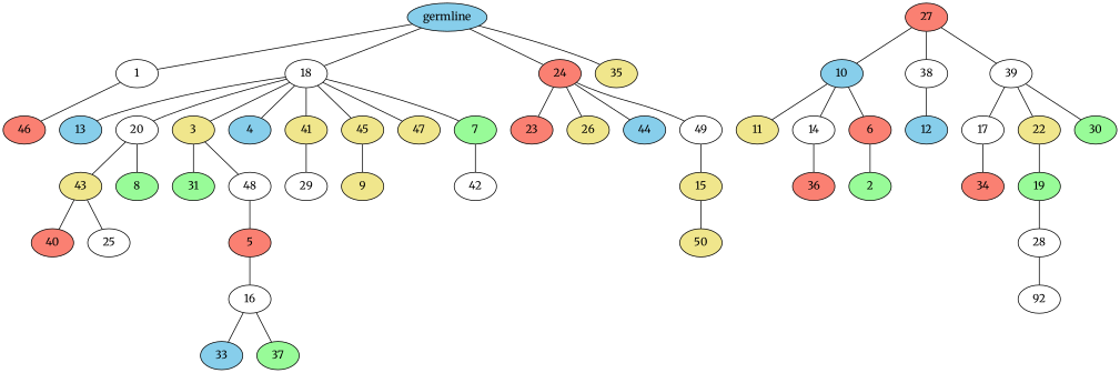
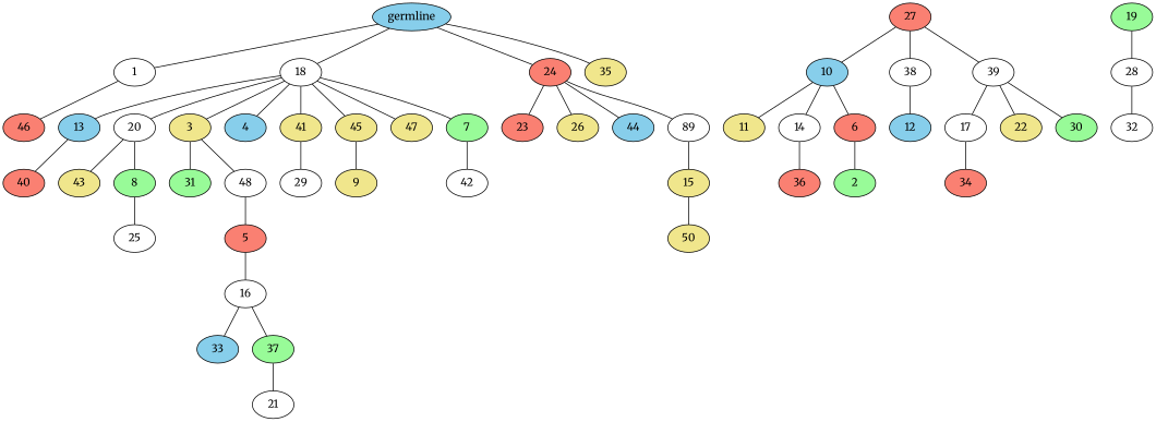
  graph {
    fontname=Merriweather
    node [fillcolor=white fontname=Merriweather style=filled]
    edge [fontname=Merriweather]
    n1 [fillcolor=skyblue label=germline]
    n2 [label=1]
    n3 [label=18]
    n4 [fillcolor=salmon label=24]
    n5 [fillcolor=khaki label=35]
    n6 [fillcolor=salmon label=46]
    n7 [fillcolor=skyblue label=13]
    n8 [label=20]
    n9 [fillcolor=khaki label=3]
    n10 [fillcolor=skyblue label=4]
    n11 [fillcolor=khaki label=41]
    n12 [fillcolor=khaki label=45]
    n13 [fillcolor=khaki label=47]
    n14 [fillcolor=palegreen label=7]
    n15 [fillcolor=salmon label=23]
    n16 [fillcolor=khaki label=26]
    n17 [fillcolor=skyblue label=44]
-   n18 [label=49]
+   n18 [label=89]
    n19 [fillcolor=salmon label=27]
    n20 [fillcolor=skyblue label=10]
    n21 [label=38]
    n22 [label=39]
    n23 [fillcolor=salmon label=40]
    n24 [fillcolor=khaki label=43]
    n25 [fillcolor=palegreen label=8]
    n26 [fillcolor=palegreen label=31]
    n27 [label=48]
    n28 [label=29]
    n29 [fillcolor=khaki label=9]
    n30 [label=42]
    n31 [label=25]
    n32 [fillcolor=salmon label=5]
    n33 [label=16]
    n34 [fillcolor=skyblue label=33]
    n35 [fillcolor=palegreen label=37]
+   n36 [label=21]
    n37 [fillcolor=khaki label=15]
    n38 [fillcolor=khaki label=11]
    n39 [label=14]
    n40 [fillcolor=salmon label=6]
    n41 [fillcolor=skyblue label=12]
    n42 [label=17]
    n43 [fillcolor=khaki label=22]
    n44 [fillcolor=palegreen label=30]
    n45 [fillcolor=salmon label=36]
    n46 [fillcolor=khaki label=50]
    n47 [fillcolor=palegreen label=2]
    n48 [fillcolor=salmon label=34]
    n49 [fillcolor=palegreen label=19]
    n50 [label=28]
-   n51 [label=92]
+   n51 [label=32]
    n1 -- n2
    n1 -- n3
    n1 -- n4
    n1 -- n5
    n2 -- n6
    n3 -- n7
    n3 -- n8
    n3 -- n9
    n3 -- n10
    n3 -- n11
    n3 -- n12
    n3 -- n13
    n3 -- n14
    n4 -- n15
    n4 -- n16
    n4 -- n17
    n4 -- n18
-   n24 -- n23
+   n7 -- n23
    n8 -- n24
    n8 -- n25
    n9 -- n26
    n9 -- n27
    n11 -- n28
    n12 -- n29
    n14 -- n30
    n18 -- n37
    n19 -- n20
    n19 -- n21
    n19 -- n22
    n20 -- n38
    n20 -- n39
    n20 -- n40
    n21 -- n41
    n22 -- n42
    n22 -- n43
    n22 -- n44
-   n24 -- n31
+   n25 -- n31
    n27 -- n32
    n32 -- n33
    n33 -- n34
    n33 -- n35
+   n35 -- n36
    n37 -- n46
    n39 -- n45
    n40 -- n47
    n42 -- n48
-   n43 -- n49
    n49 -- n50
    n50 -- n51
  }
